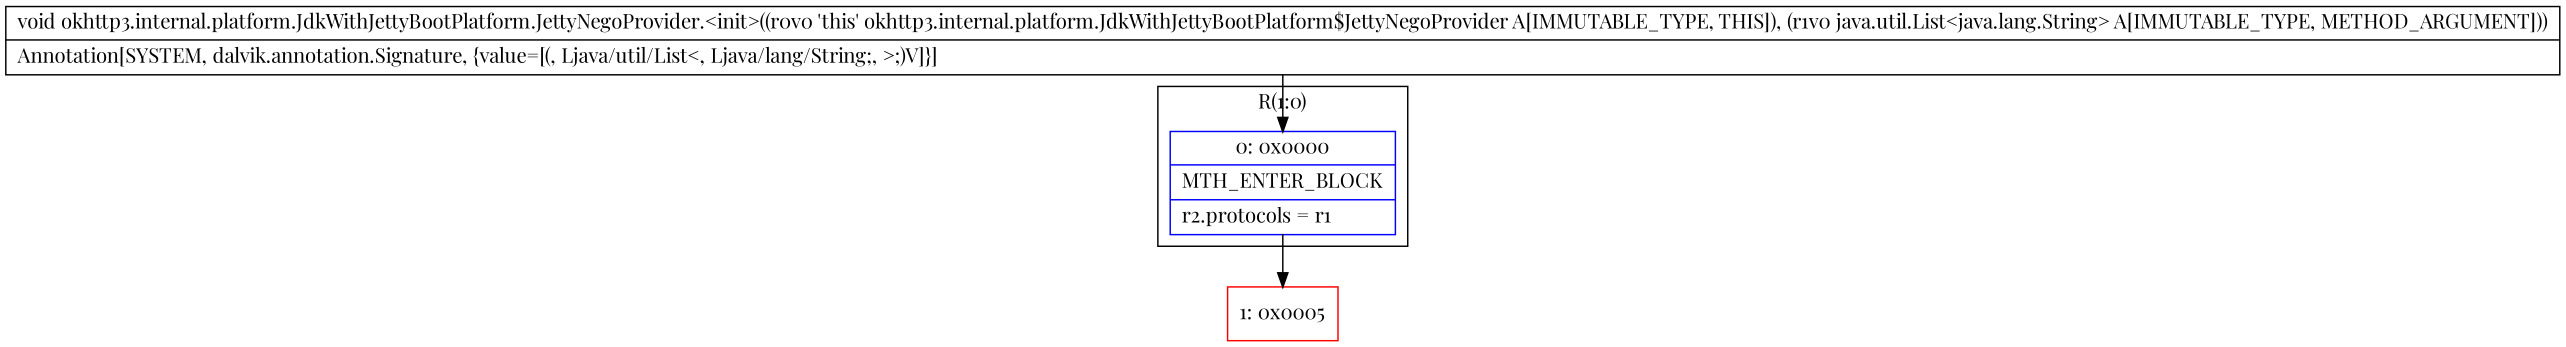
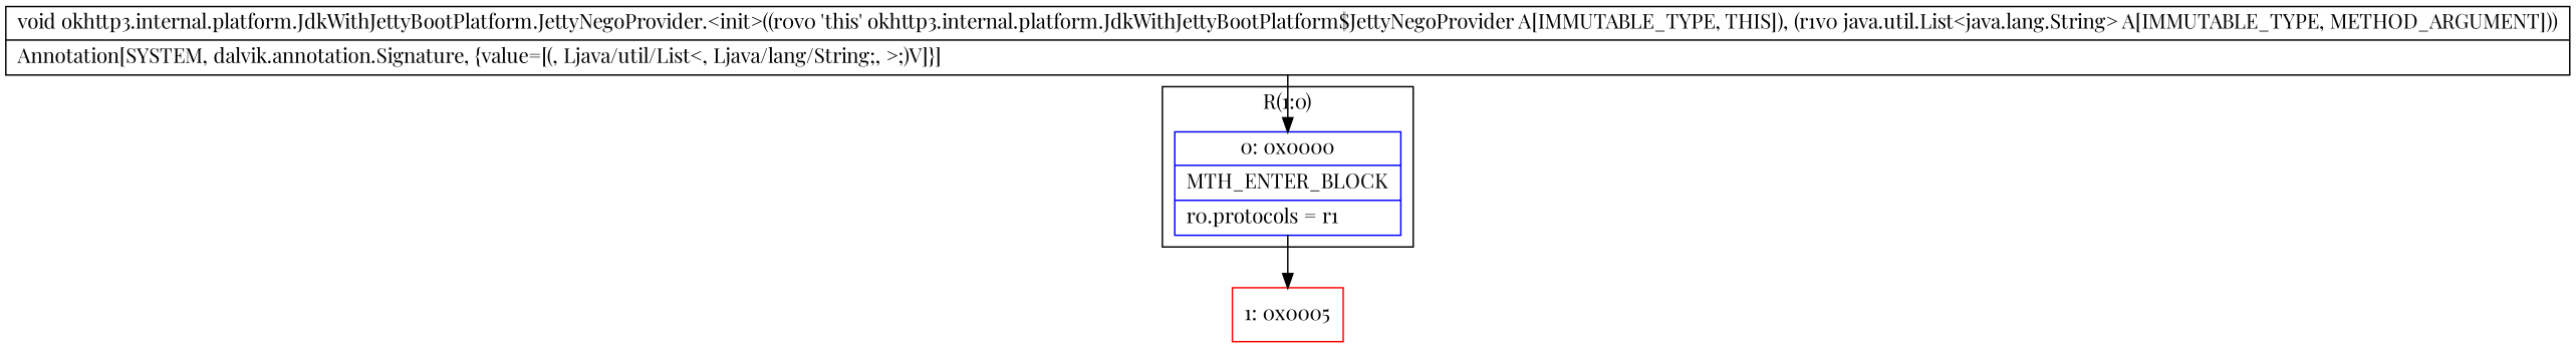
  digraph {
    fontname="Playfair Display"
    node [shape=record fontname="Playfair Display"]
    edge [fontname="Playfair Display"]
-   n1 [color=blue label="{0\:\ 0x0000|MTH_ENTER_BLOCK\l|r2.protocols = r1\l}"]
+   n1 [color=blue label="{0\:\ 0x0000|MTH_ENTER_BLOCK\l|r0.protocols = r1\l}"]
    n2 [color=red label="{1\:\ 0x0005}"]
    n3 [label="{void okhttp3.internal.platform.JdkWithJettyBootPlatform.JettyNegoProvider.\<init\>((r0v0 'this' okhttp3.internal.platform.JdkWithJettyBootPlatform$JettyNegoProvider A[IMMUTABLE_TYPE, THIS]), (r1v0 java.util.List\<java.lang.String\> A[IMMUTABLE_TYPE, METHOD_ARGUMENT]))  | Annotation[SYSTEM, dalvik.annotation.Signature, \{value=[(, Ljava\/util\/List\<, Ljava\/lang\/String;, \>;)V]\}]\l}"]
    subgraph cluster_1 {
      label="R(1:0)"
      n1
    }
    n1 -> n2
    n3 -> n1
  }
